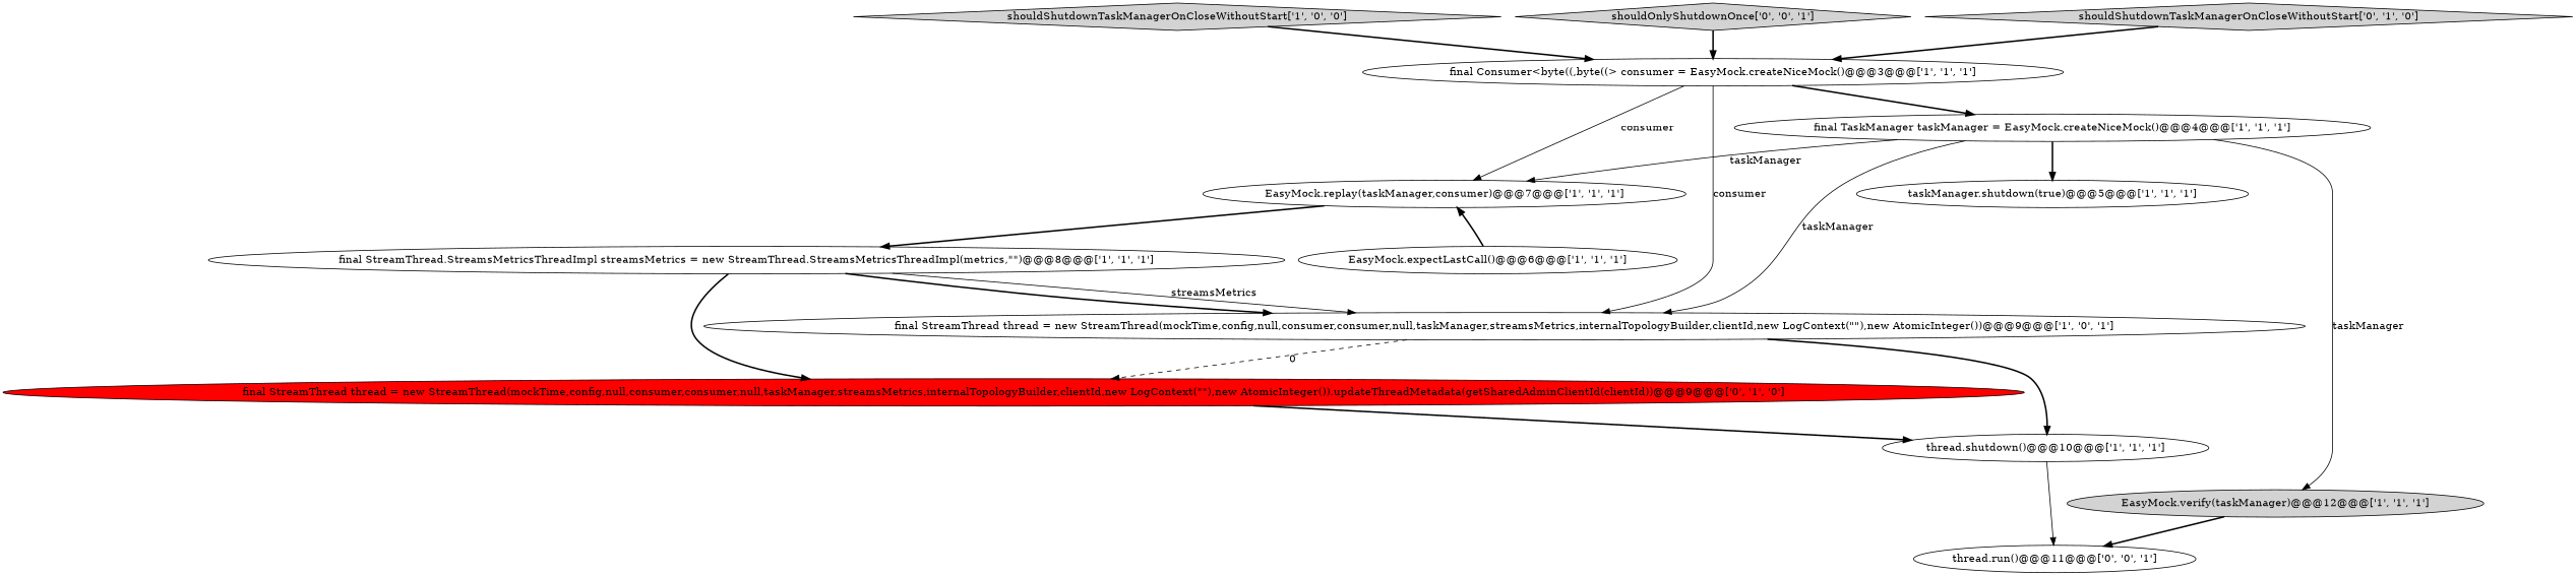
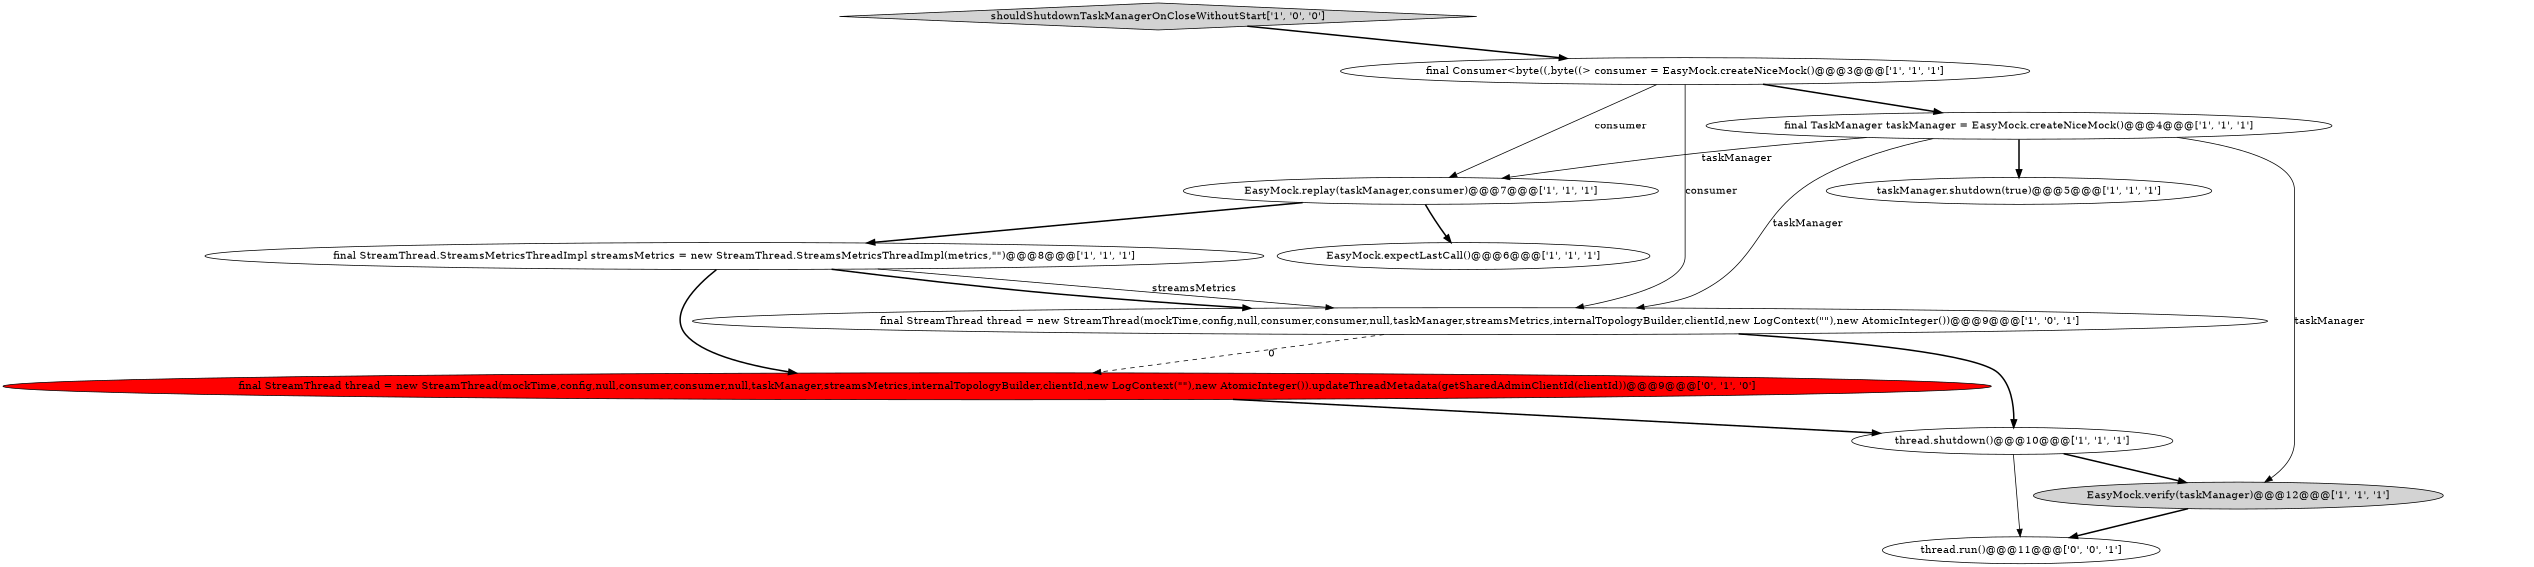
  digraph {
    node [fillcolor=white shape=ellipse style=filled]
    edge [style=bold]
    n1 [fillcolor=red label="final StreamThread thread = new StreamThread(mockTime,config,null,consumer,consumer,null,taskManager,streamsMetrics,internalTopologyBuilder,clientId,new LogContext(\"\"),new AtomicInteger()).updateThreadMetadata(getSharedAdminClientId(clientId))@@@9@@@['0', '1', '0']"]
    n2 [label="thread.shutdown()@@@10@@@['1', '1', '1']"]
    n3 [label="thread.run()@@@11@@@['0', '0', '1']"]
    n4 [fillcolor=lightgray label="EasyMock.verify(taskManager)@@@12@@@['1', '1', '1']"]
    n5 [label="EasyMock.expectLastCall()@@@6@@@['1', '1', '1']"]
    n6 [label="EasyMock.replay(taskManager,consumer)@@@7@@@['1', '1', '1']"]
    n7 [label="final StreamThread.StreamsMetricsThreadImpl streamsMetrics = new StreamThread.StreamsMetricsThreadImpl(metrics,\"\")@@@8@@@['1', '1', '1']"]
    n8 [fillcolor=lightgray label="shouldShutdownTaskManagerOnCloseWithoutStart['1', '0', '0']" shape=diamond]
    n9 [label="final Consumer<byte((,byte((> consumer = EasyMock.createNiceMock()@@@3@@@['1', '1', '1']"]
    n10 [label="final TaskManager taskManager = EasyMock.createNiceMock()@@@4@@@['1', '1', '1']"]
    n11 [label="final StreamThread thread = new StreamThread(mockTime,config,null,consumer,consumer,null,taskManager,streamsMetrics,internalTopologyBuilder,clientId,new LogContext(\"\"),new AtomicInteger())@@@9@@@['1', '0', '1']"]
-   n12 [fillcolor=lightgray label="shouldOnlyShutdownOnce['0', '0', '1']" shape=diamond]
    n13 [label="taskManager.shutdown(true)@@@5@@@['1', '1', '1']"]
-   n14 [fillcolor=lightgray label="shouldShutdownTaskManagerOnCloseWithoutStart['0', '1', '0']" shape=diamond]
    n1 -> n2
    n2 -> n3 [style=solid]
+   n2 -> n4
    n4 -> n3
-   n5 -> n6
+   n6 -> n5
    n6 -> n7
    n7 -> n1
    n7 -> n11 [label=streamsMetrics style=solid]
    n7 -> n11
    n8 -> n9
    n9 -> n6 [label=consumer style=solid]
    n9 -> n10
    n9 -> n11 [label=consumer style=solid]
    n10 -> n4 [label=taskManager style=solid]
    n10 -> n6 [label=taskManager style=solid]
    n10 -> n11 [label=taskManager style=solid]
    n10 -> n13
    n11 -> n1 [label=0 style=dashed]
    n11 -> n2
-   n12 -> n9
-   n14 -> n9
  }
